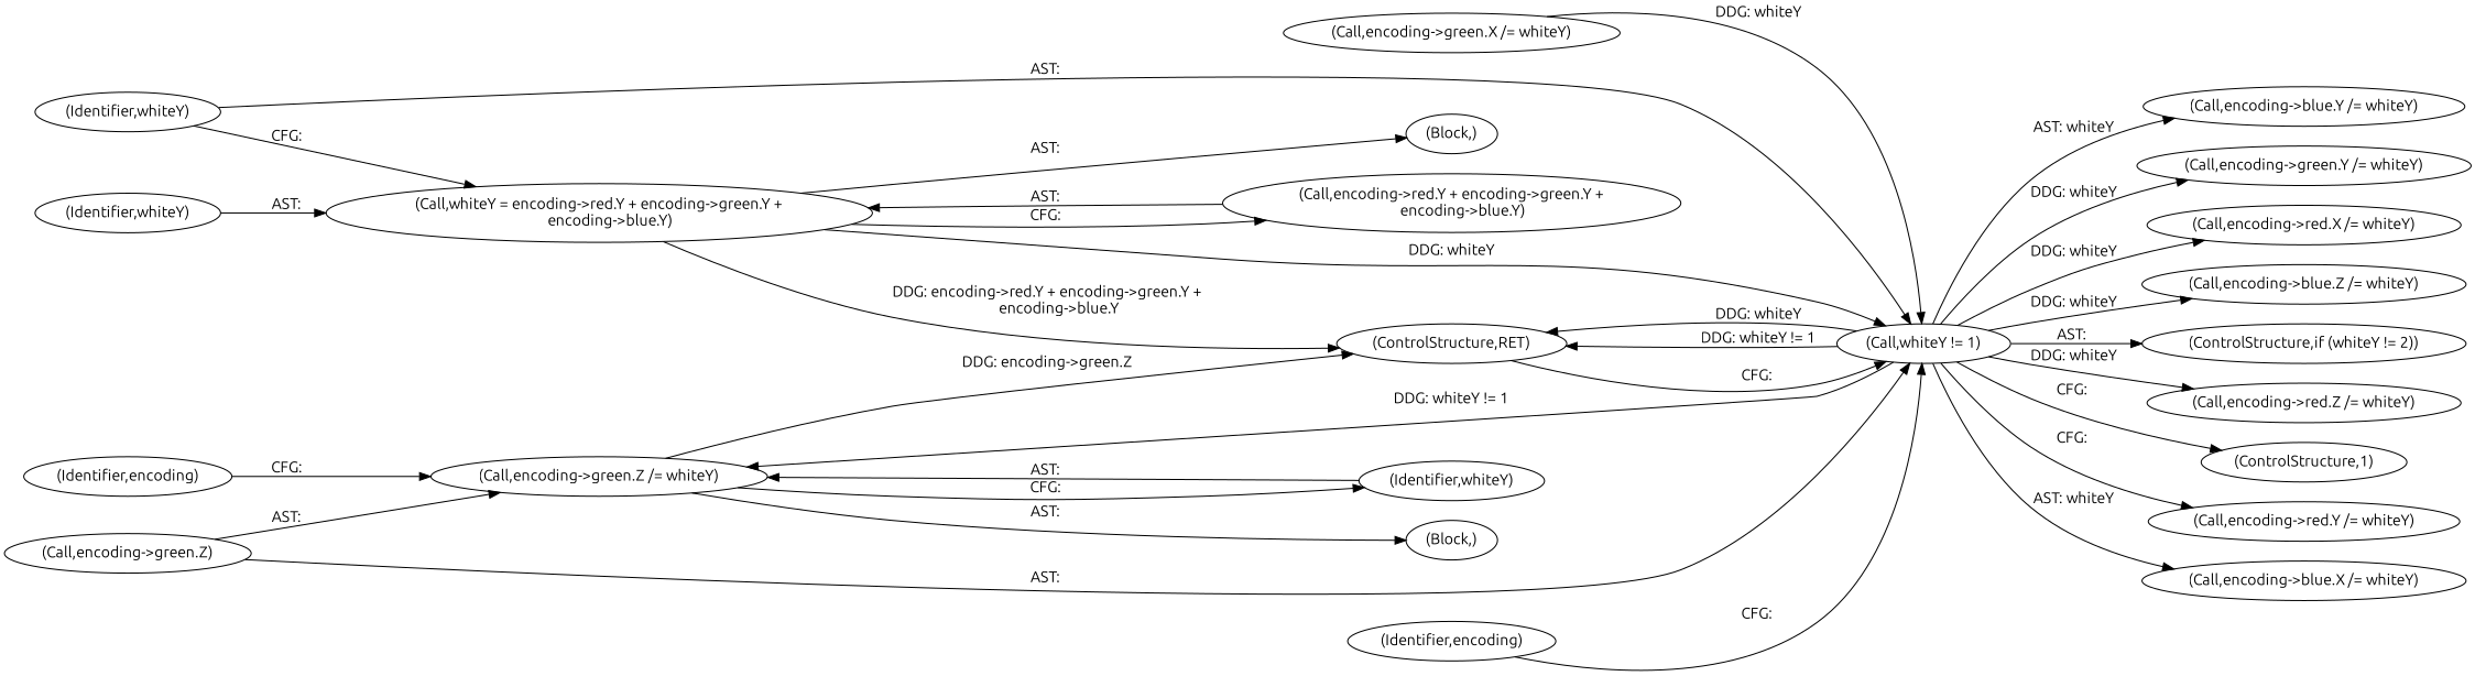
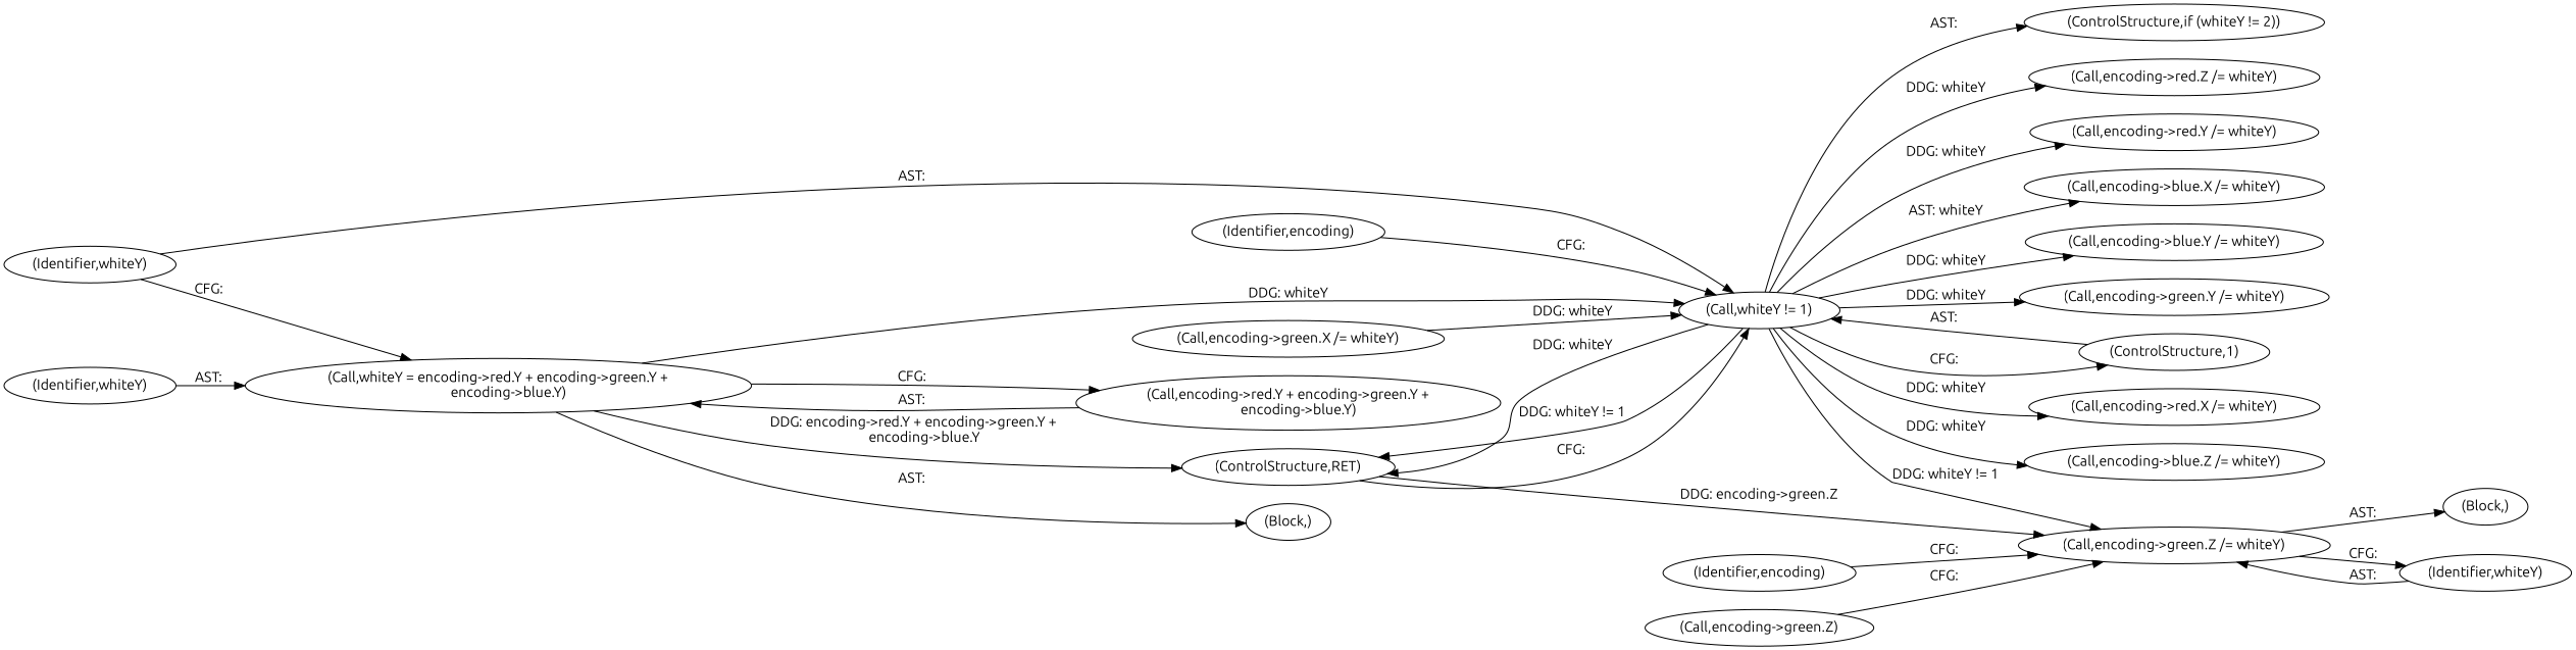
  digraph {
    fontname=Ubuntu
    rankdir=LR
    node [fontname=Ubuntu]
    edge [fontname=Ubuntu]
    n1 [label="(Call,encoding->green.Z /= whiteY)"]
    n2 [label="(ControlStructure,RET)"]
    n3 [label="(Block,)"]
    n4 [label="(Identifier,whiteY)"]
    n5 [label="(Call,whiteY != 1)"]
    n6 [label="(Call,encoding->blue.Y /= whiteY)"]
    n7 [label="(Call,encoding->green.Y /= whiteY)"]
    n8 [label="(Call,encoding->red.X /= whiteY)"]
    n9 [label="(Call,encoding->blue.Z /= whiteY)"]
    n10 [label="(ControlStructure,if (whiteY != 2))"]
    n11 [label="(Call,encoding->red.Z /= whiteY)"]
    n12 [label="(ControlStructure,1)"]
    n13 [label="(Call,encoding->red.Y /= whiteY)"]
    n14 [label="(Call,encoding->blue.X /= whiteY)"]
    n15 [label="(Call,encoding->green.X /= whiteY)"]
    n16 [label="(Call,whiteY = encoding->red.Y + encoding->green.Y +\n       encoding->blue.Y)"]
    n17 [label="(Call,encoding->red.Y + encoding->green.Y +\n       encoding->blue.Y)"]
    n18 [label="(Block,)"]
    n19 [label="(Identifier,encoding)"]
    n20 [label="(Identifier,whiteY)"]
    n21 [label="(Call,encoding->green.Z)"]
    n22 [label="(Identifier,whiteY)"]
    n23 [label="(Identifier,encoding)"]
-   n1 -> n2 [label="DDG: encoding->green.Z"]
+   n2 -> n1 [label="DDG: encoding->green.Z"]
    n1 -> n3 [label="AST: "]
    n1 -> n4 [label="CFG: "]
    n2 -> n5 [label="CFG: "]
    n4 -> n1 [label="AST: "]
    n5 -> n1 [label="DDG: whiteY != 1"]
    n5 -> n2 [label="DDG: whiteY"]
    n5 -> n2 [label="DDG: whiteY != 1"]
-   n5 -> n6 [label="AST: whiteY"]
+   n5 -> n6 [label="DDG: whiteY"]
    n5 -> n7 [label="DDG: whiteY"]
    n5 -> n8 [label="DDG: whiteY"]
    n5 -> n9 [label="DDG: whiteY"]
    n5 -> n10 [label="AST: "]
    n5 -> n11 [label="DDG: whiteY"]
    n5 -> n12 [label="CFG: "]
-   n5 -> n13 [label="CFG: "]
+   n5 -> n13 [label="DDG: whiteY"]
    n5 -> n14 [label="AST: whiteY"]
-   n21 -> n5 [label="AST: "]
+   n12 -> n5 [label="AST: "]
    n15 -> n5 [label="DDG: whiteY"]
    n16 -> n2 [label="DDG: encoding->red.Y + encoding->green.Y +\n       encoding->blue.Y"]
    n16 -> n5 [label="DDG: whiteY"]
    n16 -> n17 [label="CFG: "]
    n16 -> n18 [label="AST: "]
    n17 -> n16 [label="AST: "]
    n19 -> n1 [label="CFG: "]
    n20 -> n5 [label="AST: "]
    n20 -> n16 [label="CFG: "]
-   n21 -> n1 [label="AST: "]
+   n21 -> n1 [label="CFG: "]
    n22 -> n16 [label="AST: "]
    n23 -> n5 [label="CFG: "]
  }
